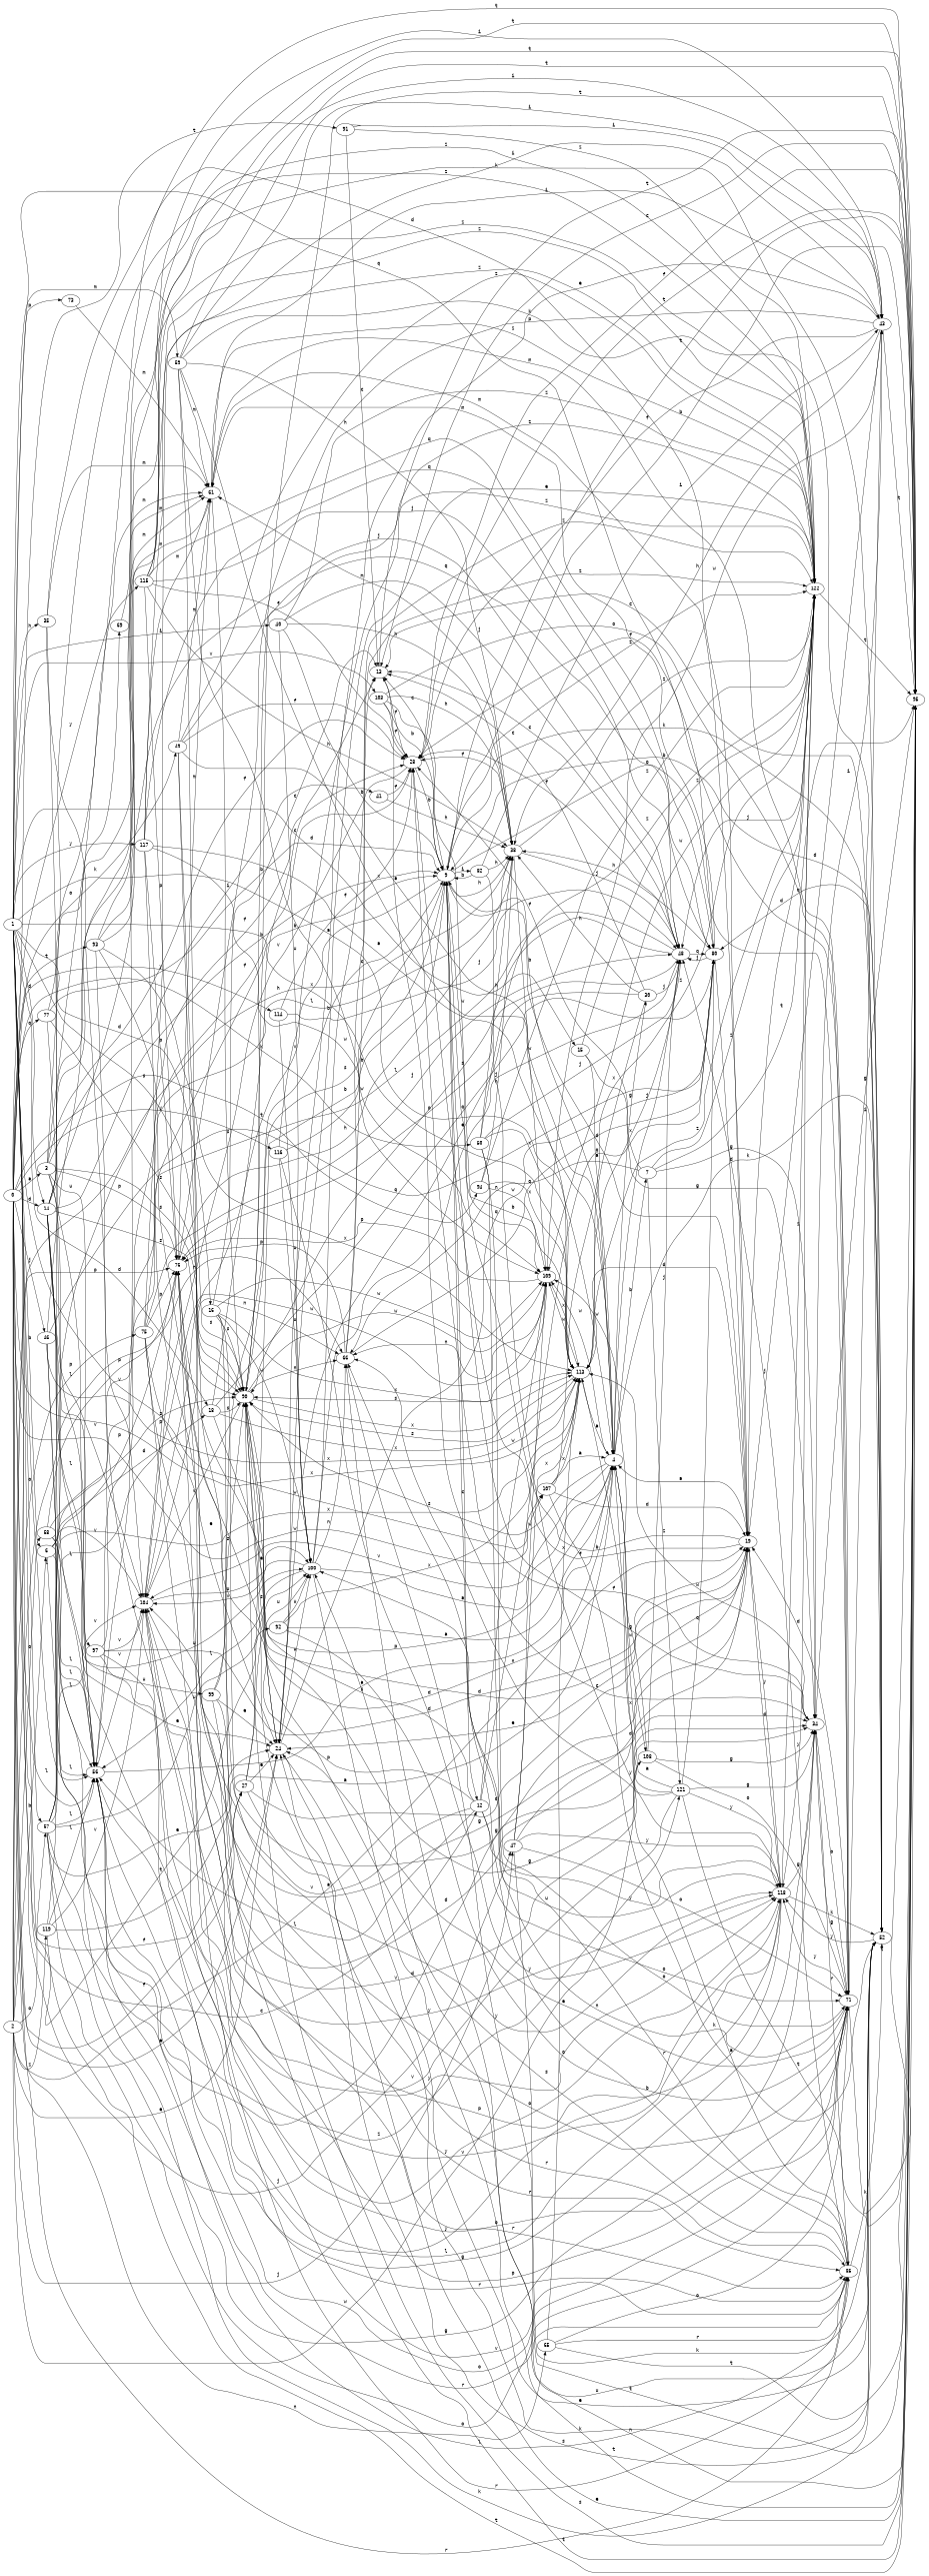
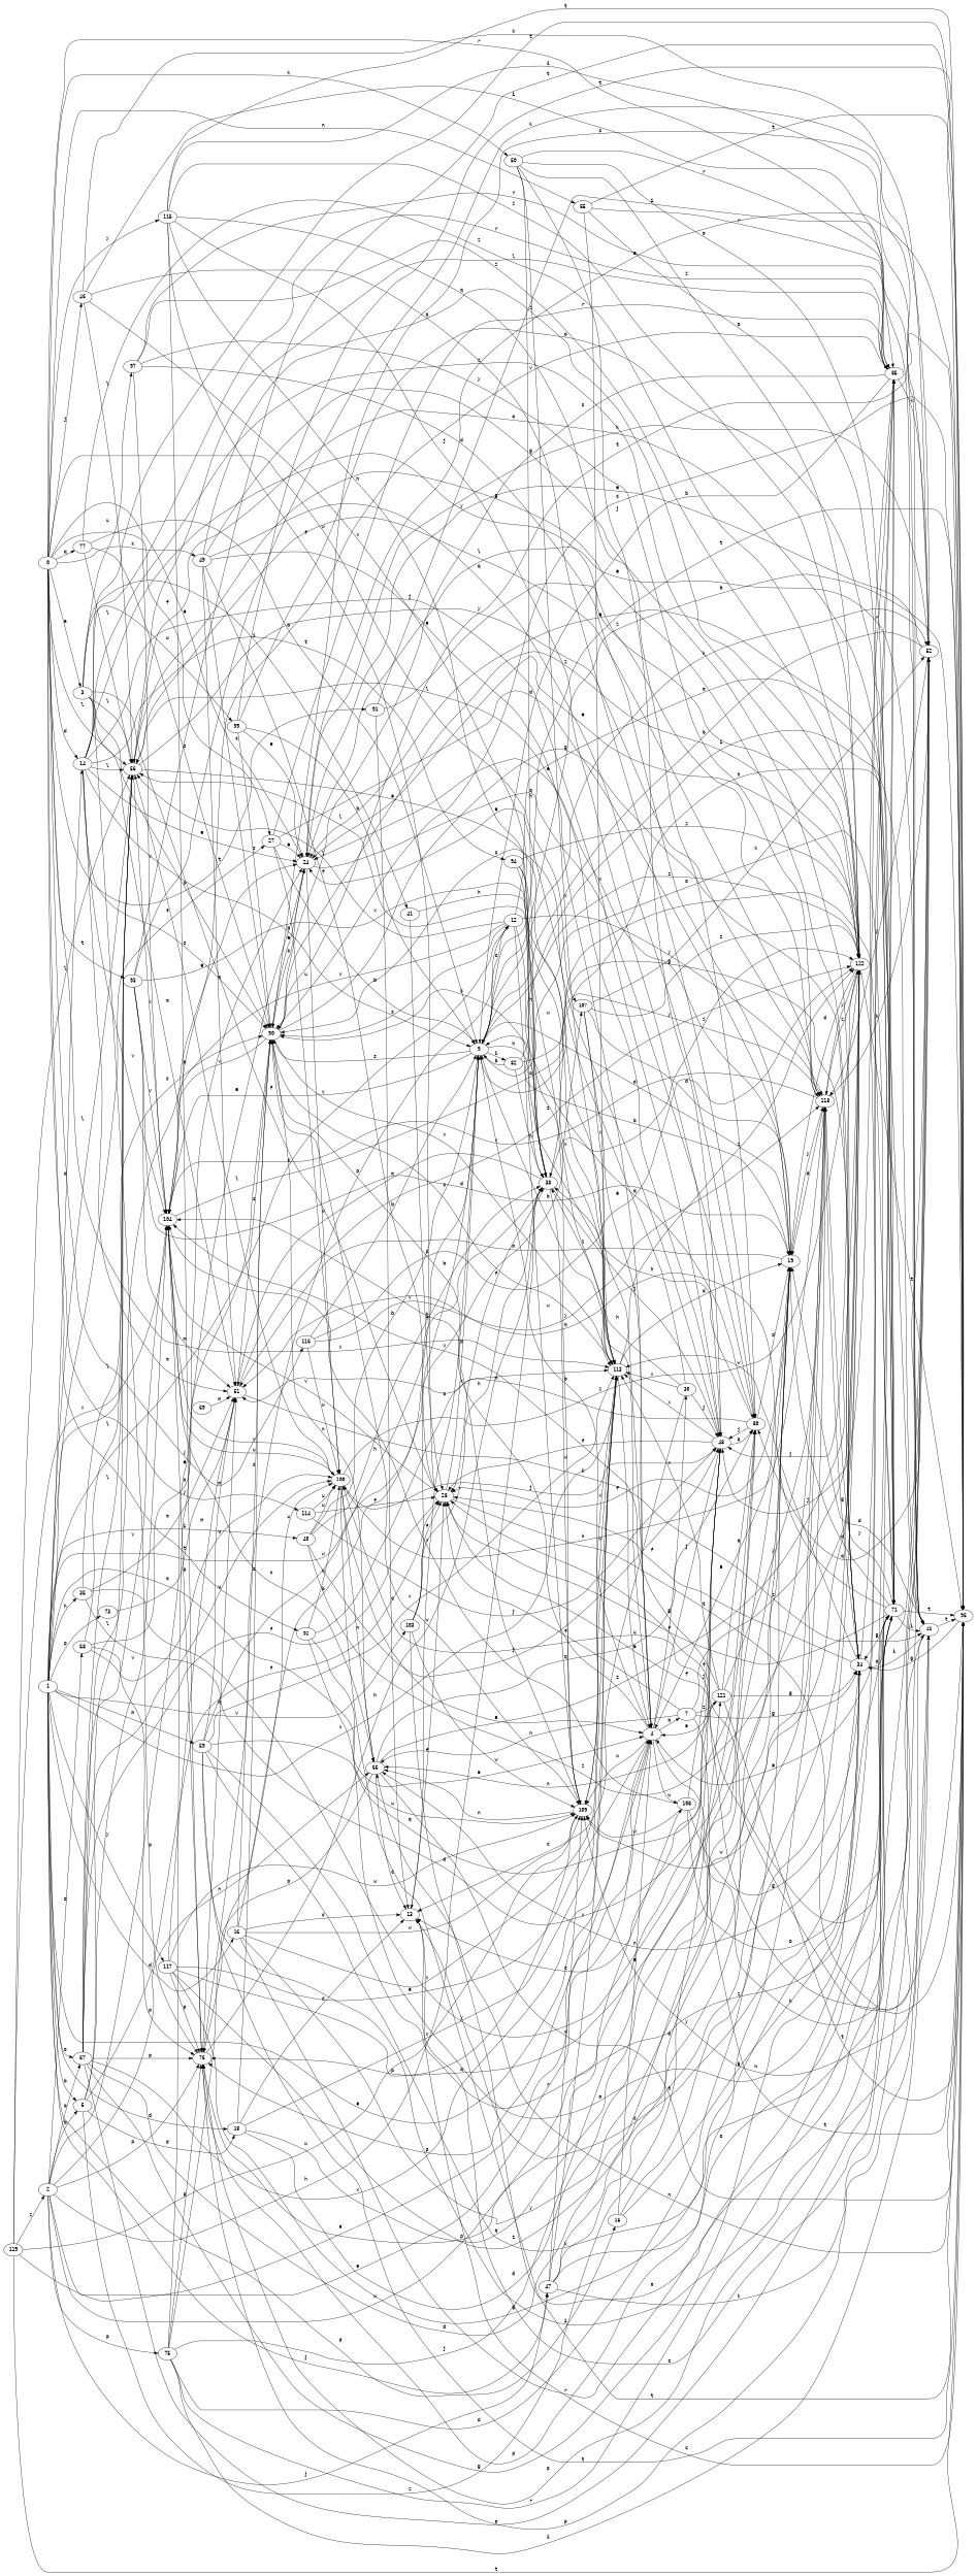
  strict digraph {
    fontname="DejaVu Sans Mono"
    rankdir=LR
    node [fontname="DejaVu Sans Mono"]
    edge [fontname="DejaVu Sans Mono"]
    0
    3
    14
    24
    27
    46
    49
    50
    56
    65
    77
    85
    91
    92
    93
    94
    107
    113
    114
    115
    116
    90
    76
    28
    41
    61
    69
    97
    99
    9
    48
    104
    95
    122
    118
    80
    52
    100
    19
    43
    4
    34
    38
    71
    13
    109
    1
    6
    12
    15
    16
    18
    35
    40
    47
    59
    67
    73
    103
    117
    108
    7
    30
    121
    66
    2
    68
    75
    119
    n70 [label=82]
    0 -> 3 [label=a]
    0 -> 14 [label=d]
    0 -> 24 [label=e]
    0 -> 27 [label=f]
    0 -> 46 [label=j]
    0 -> 49 [label=k]
    0 -> 50 [label=k]
    0 -> 56 [label=l]
    0 -> 65 [label=n]
    0 -> 77 [label=q]
    0 -> 85 [label=r]
    0 -> 91 [label=t]
    0 -> 92 [label=t]
    0 -> 93 [label=t]
-   0 -> 94 [label=t]
+   14 -> 94 [label=t]
    0 -> 107 [label=w]
    0 -> 113 [label=x]
    0 -> 114 [label=y]
    0 -> 115 [label=y]
    0 -> 116 [label=y]
    3 -> 56 [label=l]
    3 -> 90 [label=s]
    3 -> 76 [label=p]
    3 -> 28 [label=f]
    3 -> 41 [label=i]
    3 -> 61 [label=m]
-   3 -> 69 [label=o]
    3 -> 97 [label=u]
    3 -> 99 [label=u]
    14 -> 24 [label=e]
    14 -> 56 [label=l]
    14 -> 85 [label=r]
    14 -> 90 [label=s]
    14 -> 61 [label=m]
    14 -> 9 [label=b]
    14 -> 48 [label=j]
    14 -> 104 [label=v]
    14 -> 95 [label=t]
    14 -> 122 [label=z]
    14 -> 118 [label=y]
    24 -> 90 [label=s]
    24 -> 80 [label=q]
    24 -> 52 [label=k]
    24 -> 100 [label=u]
    27 -> 24 [label=e]
    27 -> 85 [label=r]
    27 -> 9 [label=b]
    27 -> 100 [label=u]
    27 -> 19 [label=d]
    46 -> 56 [label=l]
    46 -> 113 [label=x]
    46 -> 80 [label=q]
    46 -> 52 [label=k]
    46 -> 43 [label=i]
    49 -> 90 [label=s]
    49 -> 28 [label=f]
    49 -> 61 [label=m]
    49 -> 122 [label=z]
    49 -> 80 [label=q]
    49 -> 4 [label=a]
    49 -> 34 [label=g]
    50 -> 85 [label=r]
    50 -> 113 [label=x]
    50 -> 48 [label=j]
    50 -> 122 [label=z]
    50 -> 38 [label=h]
    50 -> 71 [label=o]
    56 -> 104 [label=v]
    56 -> 118 [label=y]
    56 -> 4 [label=a]
    56 -> 34 [label=g]
    56 -> 71 [label=o]
    65 -> 85 [label=r]
    65 -> 113 [label=x]
    65 -> 95 [label=t]
    65 -> 71 [label=o]
    77 -> 56 [label=l]
    77 -> 90 [label=s]
    77 -> 9 [label=b]
    77 -> 122 [label=z]
    85 -> 56 [label=l]
    85 -> 90 [label=s]
    85 -> 9 [label=b]
    85 -> 48 [label=j]
    85 -> 104 [label=v]
    85 -> 52 [label=k]
    85 -> 4 [label=a]
    91 -> 122 [label=z]
    91 -> 43 [label=i]
    91 -> 13 [label=c]
    92 -> 113 [label=x]
    92 -> 100 [label=u]
    92 -> 4 [label=a]
    92 -> 71 [label=o]
    93 -> 113 [label=x]
    93 -> 61 [label=m]
    93 -> 104 [label=v]
    93 -> 95 [label=t]
    93 -> 52 [label=k]
    93 -> 19 [label=d]
    94 -> 113 [label=x]
    94 -> 122 [label=z]
    94 -> 38 [label=h]
    94 -> 109 [label=w]
    107 -> 113 [label=x]
    107 -> 122 [label=z]
    107 -> 52 [label=k]
    107 -> 19 [label=d]
    107 -> 4 [label=a]
    113 -> 90 [label=s]
    113 -> 9 [label=b]
    113 -> 122 [label=z]
    113 -> 19 [label=d]
    113 -> 4 [label=a]
    113 -> 109 [label=w]
    114 -> 28 [label=f]
    114 -> 48 [label=j]
    114 -> 100 [label=u]
    115 -> 76 [label=p]
    115 -> 28 [label=f]
    115 -> 48 [label=j]
    115 -> 95 [label=t]
    115 -> 122 [label=z]
    115 -> 80 [label=q]
    115 -> 43 [label=i]
    115 -> 38 [label=h]
    116 -> 9 [label=b]
    116 -> 122 [label=z]
    116 -> 118 [label=y]
    116 -> 100 [label=u]
    90 -> 24 [label=e]
    90 -> 113 [label=x]
    90 -> 104 [label=v]
    90 -> 95 [label=t]
    90 -> 122 [label=z]
    90 -> 34 [label=g]
    90 -> 109 [label=w]
    90 -> 66 [label=n]
    76 -> 61 [label=m]
    76 -> 38 [label=h]
    28 -> 9 [label=b]
    28 -> 104 [label=v]
    28 -> 95 [label=t]
    41 -> 28 [label=f]
    41 -> 38 [label=h]
    61 -> 90 [label=s]
    61 -> 122 [label=z]
    61 -> 43 [label=i]
    69 -> 61 [label=m]
    97 -> 85 [label=r]
    97 -> 104 [label=v]
    97 -> 122 [label=z]
    97 -> 118 [label=y]
    97 -> 19 [label=d]
    99 -> 24 [label=e]
    99 -> 90 [label=s]
    99 -> 9 [label=b]
    99 -> 95 [label=t]
    99 -> 71 [label=o]
    9 -> 90 [label=s]
    9 -> 104 [label=v]
    9 -> 95 [label=t]
    9 -> 122 [label=z]
    9 -> 52 [label=k]
    9 -> 19 [label=d]
    9 -> 34 [label=g]
    9 -> 38 [label=h]
    9 -> 71 [label=o]
    9 -> 13 [label=c]
    9 -> 12 [label=c]
    9 -> n70 [label=i]
    48 -> 56 [label=l]
    48 -> 113 [label=x]
    48 -> 90 [label=s]
    48 -> 76 [label=p]
    48 -> 28 [label=f]
    48 -> 80 [label=q]
    48 -> 13 [label=c]
    104 -> 76 [label=p]
    104 -> 100 [label=u]
    104 -> 71 [label=o]
    104 -> 66 [label=n]
    95 -> 24 [label=e]
    95 -> 90 [label=s]
    95 -> 28 [label=f]
    95 -> 9 [label=b]
    95 -> 34 [label=g]
    95 -> 13 [label=c]
    95 -> 66 [label=n]
    122 -> 24 [label=e]
    122 -> 48 [label=j]
    122 -> 95 [label=t]
    122 -> 118 [label=y]
    122 -> 19 [label=d]
    122 -> 109 [label=w]
    118 -> 56 [label=l]
    118 -> 76 [label=p]
    118 -> 104 [label=v]
    118 -> 122 [label=z]
    118 -> 52 [label=k]
    118 -> 100 [label=u]
    118 -> 19 [label=d]
    118 -> 34 [label=g]
    80 -> 61 [label=m]
    80 -> 48 [label=j]
    80 -> 19 [label=d]
    80 -> 38 [label=h]
    52 -> 24 [label=e]
    52 -> 90 [label=s]
    52 -> 9 [label=b]
    52 -> 118 [label=y]
    52 -> 80 [label=q]
    52 -> 100 [label=u]
    52 -> 13 [label=c]
    100 -> 56 [label=l]
    100 -> 48 [label=j]
    100 -> 104 [label=v]
    100 -> 95 [label=t]
    100 -> 122 [label=z]
    100 -> 4 [label=a]
    100 -> 66 [label=n]
    19 -> 24 [label=e]
    19 -> 28 [label=f]
    19 -> 61 [label=m]
    19 -> 9 [label=b]
    19 -> 118 [label=y]
    19 -> 4 [label=a]
    43 -> 24 [label=e]
    43 -> 76 [label=p]
    43 -> 28 [label=f]
    43 -> 95 [label=t]
    43 -> 19 [label=d]
    43 -> 38 [label=h]
    43 -> 109 [label=w]
    4 -> 90 [label=s]
    4 -> 76 [label=p]
    4 -> 9 [label=b]
    4 -> 48 [label=j]
    4 -> 104 [label=v]
    4 -> 52 [label=k]
    4 -> 109 [label=w]
    4 -> 108 [label=w]
    4 -> 7 [label=b]
    4 -> 30 [label=g]
    34 -> 85 [label=r]
    34 -> 113 [label=w]
    34 -> 28 [label=f]
    34 -> 43 [label=i]
    34 -> 71 [label=o]
    34 -> 13 [label=c]
    38 -> 56 [label=l]
    38 -> 28 [label=f]
    38 -> 61 [label=m]
    38 -> 48 [label=j]
    38 -> 122 [label=z]
    38 -> 109 [label=w]
    71 -> 24 [label=e]
    71 -> 76 [label=p]
    71 -> 28 [label=f]
    71 -> 61 [label=m]
    71 -> 95 [label=t]
    71 -> 118 [label=y]
    71 -> 19 [label=d]
    71 -> 43 [label=i]
    71 -> 34 [label=g]
    71 -> 66 [label=n]
    13 -> 28 [label=f]
-   13 -> 95 [label=t]
    109 -> 113 [label=x]
    109 -> 90 [label=s]
    109 -> 76 [label=p]
    109 -> 66 [label=n]
    1 -> 14 [label=d]
    1 -> 27 [label=f]
    1 -> 56 [label=l]
    1 -> 107 [label=w]
    1 -> 113 [label=x]
    1 -> 90 [label=s]
    1 -> 80 [label=q]
    1 -> 4 [label=a]
    1 -> 6 [label=b]
    1 -> 12 [label=c]
    1 -> 15 [label=d]
    1 -> 16 [label=d]
    1 -> 18 [label=d]
    1 -> 35 [label=h]
    1 -> 40 [label=i]
    1 -> 47 [label=j]
    1 -> 59 [label=m]
    1 -> 67 [label=o]
    1 -> 73 [label=p]
    1 -> 103 [label=v]
    1 -> 117 [label=y]
    6 -> 56 [label=l]
    6 -> 28 [label=f]
    6 -> 104 [label=v]
    6 -> 18 [label=d]
    6 -> 121 [label=z]
    12 -> 56 [label=l]
    12 -> 90 [label=s]
    12 -> 76 [label=p]
    12 -> 104 [label=v]
    12 -> 118 [label=y]
    12 -> 80 [label=q]
    12 -> 71 [label=o]
    12 -> 109 [label=w]
    15 -> 122 [label=z]
    15 -> 4 [label=a]
    15 -> 34 [label=g]
    16 -> 85 [label=r]
    16 -> 113 [label=x]
    16 -> 90 [label=s]
    16 -> 118 [label=y]
    16 -> 100 [label=u]
    16 -> 13 [label=c]
    16 -> 109 [label=w]
    18 -> 113 [label=x]
    18 -> 90 [label=s]
    18 -> 80 [label=q]
    18 -> 19 [label=d]
    18 -> 13 [label=c]
    35 -> 56 [label=l]
    35 -> 61 [label=m]
    35 -> 118 [label=y]
    35 -> 19 [label=d]
    40 -> 9 [label=b]
    40 -> 48 [label=j]
    40 -> 122 [label=z]
    40 -> 100 [label=u]
    40 -> 38 [label=h]
    47 -> 113 [label=x]
    47 -> 118 [label=y]
    47 -> 52 [label=k]
    47 -> 19 [label=d]
    47 -> 71 [label=o]
    47 -> 109 [label=w]
    59 -> 85 [label=r]
    59 -> 113 [label=x]
    59 -> 61 [label=m]
    59 -> 95 [label=t]
    59 -> 52 [label=k]
    59 -> 43 [label=i]
    59 -> 38 [label=h]
    59 -> 109 [label=w]
    67 -> 24 [label=e]
    67 -> 56 [label=l]
    67 -> 113 [label=x]
    67 -> 76 [label=p]
    67 -> 28 [label=f]
    67 -> 104 [label=v]
    67 -> 100 [label=u]
    67 -> 19 [label=d]
    67 -> 34 [label=g]
    67 -> 71 [label=o]
    73 -> 61 [label=m]
    103 -> 28 [label=f]
    103 -> 9 [label=b]
    103 -> 38 [label=h]
    103 -> 71 [label=o]
    103 -> 109 [label=w]
    117 -> 76 [label=p]
    117 -> 61 [label=m]
    117 -> 122 [label=z]
    117 -> 80 [label=q]
    117 -> 4 [label=a]
    117 -> 34 [label=g]
    117 -> 109 [label=w]
    108 -> 48 [label=j]
    108 -> 104 [label=v]
    108 -> 34 [label=g]
    108 -> 71 [label=o]
    108 -> 109 [label=w]
    7 -> 28 [label=f]
    7 -> 95 [label=t]
    7 -> 122 [label=z]
    7 -> 34 [label=g]
    7 -> 121 [label=z]
    7 -> 66 [label=n]
    30 -> 24 [label=e]
    30 -> 113 [label=x]
    30 -> 48 [label=j]
    30 -> 38 [label=h]
    30 -> 13 [label=c]
    121 -> 113 [label=x]
    121 -> 104 [label=v]
    121 -> 95 [label=t]
    121 -> 118 [label=y]
    121 -> 80 [label=q]
    121 -> 4 [label=a]
    121 -> 34 [label=g]
    121 -> 66 [label=n]
    66 -> 76 [label=p]
    66 -> 95 [label=t]
    66 -> 122 [label=z]
    66 -> 80 [label=q]
    66 -> 13 [label=c]
    2 -> 24 [label=e]
    2 -> 76 [label=p]
    2 -> 4 [label=a]
    2 -> 38 [label=h]
    2 -> 6 [label=b]
    2 -> 47 [label=j]
    2 -> 67 [label=o]
    2 -> 108 [label=w]
    2 -> 66 [label=n]
    2 -> 68 [label=o]
    2 -> 75 [label=p]
-   2 -> 119 [label=z]
+   119 -> 2 [label=z]
    68 -> 56 [label=l]
    68 -> 90 [label=s]
    68 -> 76 [label=p]
    68 -> 100 [label=u]
    75 -> 24 [label=e]
    75 -> 85 [label=r]
    75 -> 76 [label=p]
    75 -> 9 [label=b]
    75 -> 48 [label=j]
    75 -> 19 [label=d]
    75 -> 43 [label=i]
    119 -> 56 [label=l]
    119 -> 104 [label=v]
    119 -> 95 [label=t]
    119 -> 4 [label=a]
    119 -> 109 [label=w]
    n70 -> 9 [label=b]
    n70 -> 118 [label=y]
    n70 -> 43 [label=i]
    n70 -> 38 [label=h]
  }
